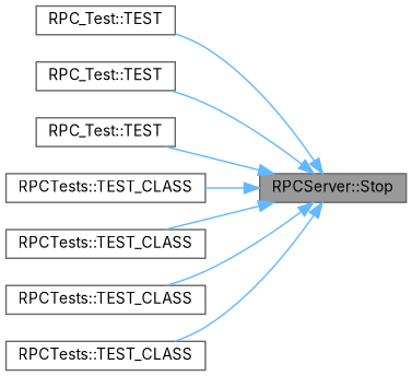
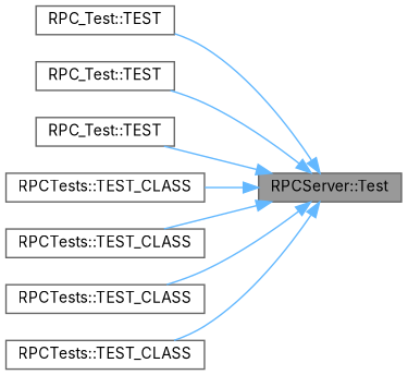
  digraph {
    rankdir=RL
    fontname=Inter
    node [color=grey40 fillcolor=white fontname=Inter fontsize=10 shape=box style=filled]
    edge [color=steelblue1 dir=back fontname=Inter fontsize=10 labelfontname=Helvetica labelfontsize=10 style=solid]
-   n1 [color=gray40 fillcolor=grey60 fontcolor=black height=0.2 label="RPCServer::Stop" width=0.4]
+   n1 [color=gray40 fillcolor=grey60 fontcolor=black height=0.2 label="RPCServer::Test" width=0.4]
    n2 [height=0.2 label="RPC_Test::TEST" width=0.4]
    n3 [height=0.2 label="RPC_Test::TEST" width=0.4]
    n4 [height=0.2 label="RPC_Test::TEST" width=0.4]
    n5 [height=0.2 label="RPCTests::TEST_CLASS" width=0.4]
    n6 [height=0.2 label="RPCTests::TEST_CLASS" width=0.4]
    n7 [height=0.2 label="RPCTests::TEST_CLASS" width=0.4]
    n8 [height=0.2 label="RPCTests::TEST_CLASS" width=0.4]
    n1 -> n2
    n1 -> n3
    n1 -> n4
    n1 -> n5
    n1 -> n6
    n1 -> n7
    n1 -> n8
  }
